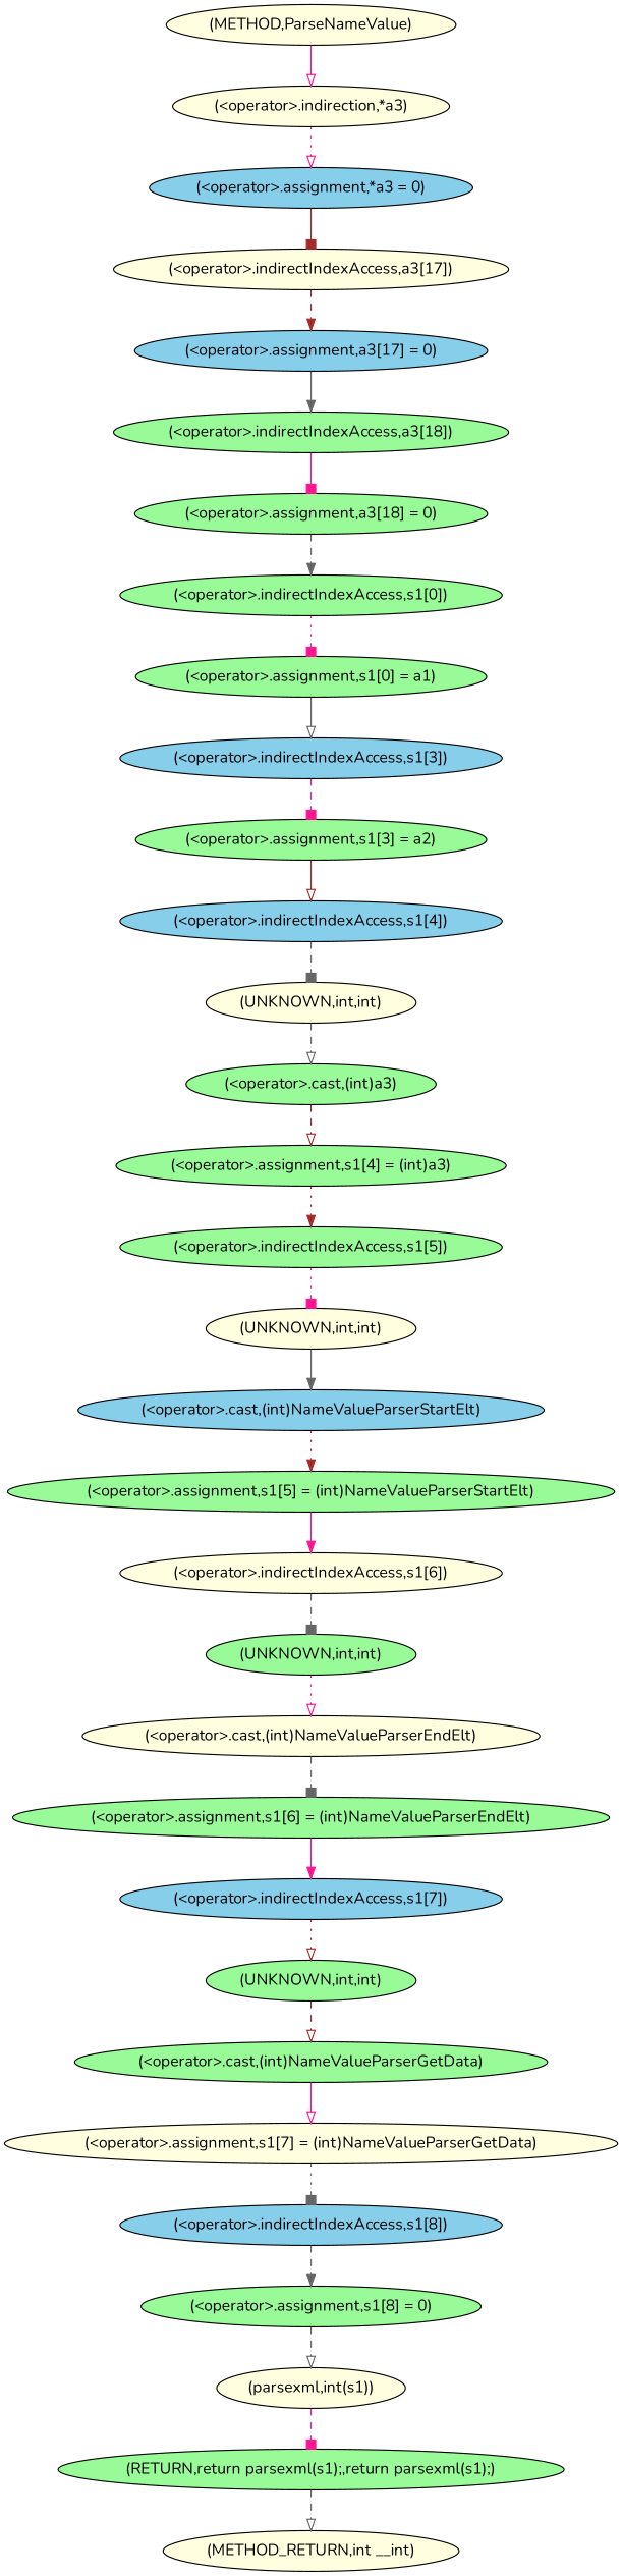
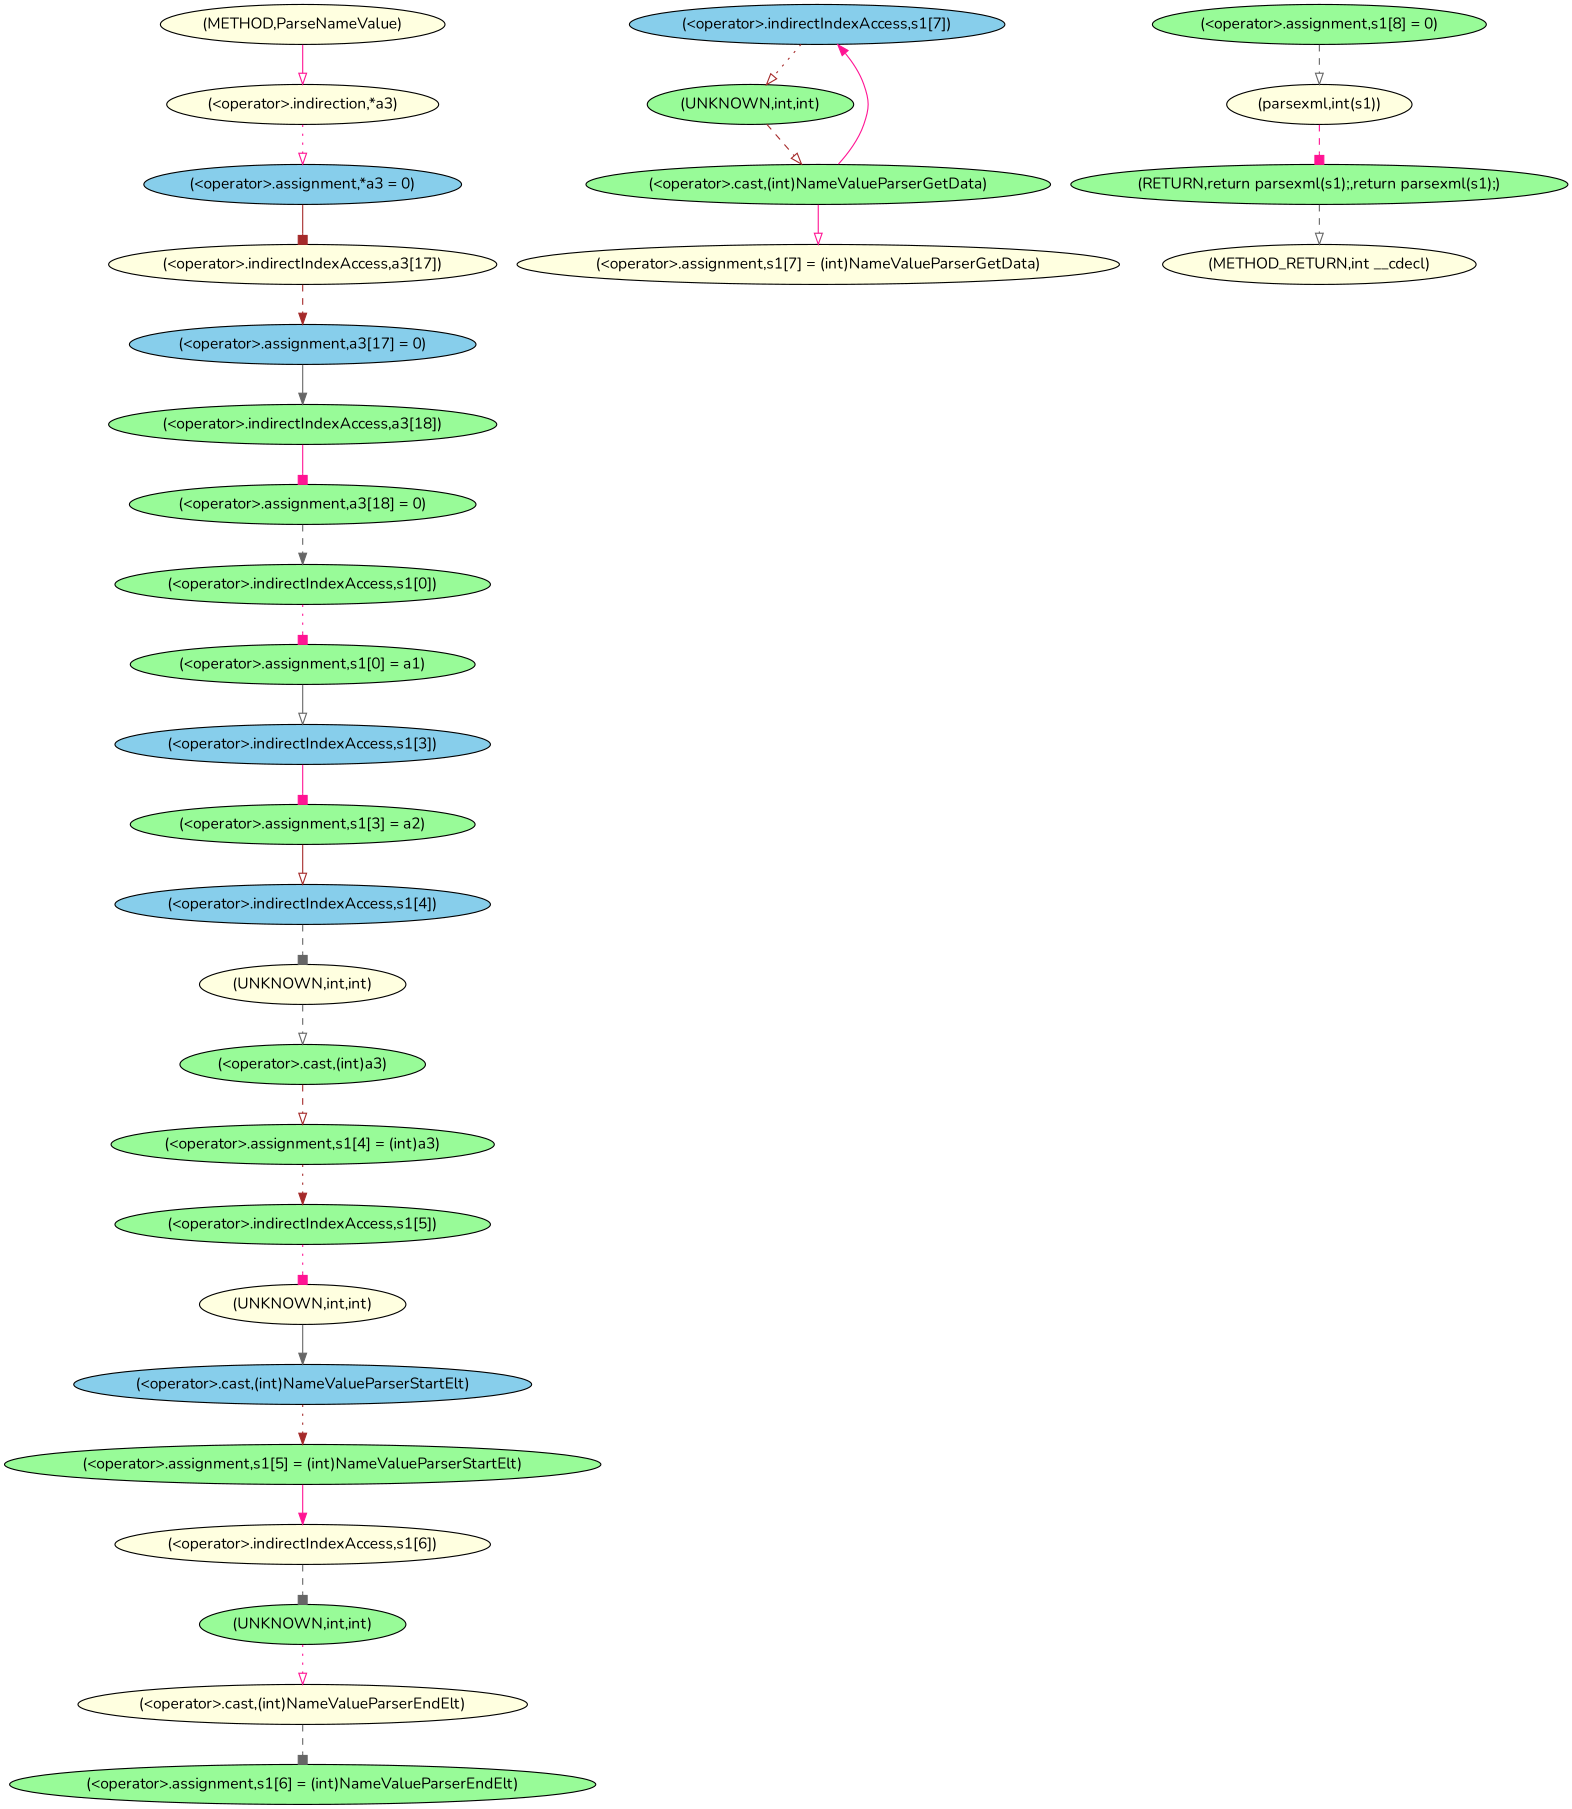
  digraph {
    fontname=Nunito
    node [fillcolor=palegreen fontname=Nunito style=filled]
    edge [arrowhead=onormal color=gray40 fontname=Nunito style=dashed]
    n1 [fillcolor=skyblue label="(<operator>.assignment,*a3 = 0)"]
    n2 [fillcolor=lightyellow label="(<operator>.indirectIndexAccess,a3[17])"]
    n3 [fillcolor=skyblue label="(<operator>.assignment,a3[17] = 0)"]
    n4 [fillcolor=lightyellow label="(<operator>.indirection,*a3)"]
    n5 [label="(<operator>.indirectIndexAccess,a3[18])"]
    n6 [label="(<operator>.assignment,a3[18] = 0)"]
    n7 [label="(<operator>.indirectIndexAccess,s1[0])"]
    n8 [label="(<operator>.assignment,s1[0] = a1)"]
    n9 [fillcolor=skyblue label="(<operator>.indirectIndexAccess,s1[3])"]
    n10 [label="(<operator>.assignment,s1[3] = a2)"]
    n11 [fillcolor=skyblue label="(<operator>.indirectIndexAccess,s1[4])"]
    n12 [fillcolor=lightyellow label="(UNKNOWN,int,int)"]
    n13 [label="(<operator>.assignment,s1[4] = (int)a3)"]
    n14 [label="(<operator>.indirectIndexAccess,s1[5])"]
    n15 [fillcolor=lightyellow label="(UNKNOWN,int,int)"]
    n16 [label="(<operator>.cast,(int)a3)"]
    n17 [label="(<operator>.assignment,s1[5] = (int)NameValueParserStartElt)"]
    n18 [fillcolor=lightyellow label="(<operator>.indirectIndexAccess,s1[6])"]
    n19 [label="(UNKNOWN,int,int)"]
    n20 [fillcolor=skyblue label="(<operator>.cast,(int)NameValueParserStartElt)"]
    n21 [label="(<operator>.assignment,s1[6] = (int)NameValueParserEndElt)"]
    n22 [fillcolor=skyblue label="(<operator>.indirectIndexAccess,s1[7])"]
    n23 [label="(UNKNOWN,int,int)"]
    n24 [fillcolor=lightyellow label="(<operator>.cast,(int)NameValueParserEndElt)"]
    n25 [fillcolor=lightyellow label="(<operator>.assignment,s1[7] = (int)NameValueParserGetData)"]
-   n26 [fillcolor=skyblue label="(<operator>.indirectIndexAccess,s1[8])"]
    n27 [label="(<operator>.assignment,s1[8] = 0)"]
    n28 [label="(<operator>.cast,(int)NameValueParserGetData)"]
    n29 [fillcolor=lightyellow label="(parsexml,int(s1))"]
    n30 [label="(RETURN,return parsexml(s1);,return parsexml(s1);)"]
-   n31 [fillcolor=lightyellow label="(METHOD_RETURN,int __int)"]
+   n31 [fillcolor=lightyellow label="(METHOD_RETURN,int __cdecl)"]
    n32 [fillcolor=lightyellow label="(METHOD,ParseNameValue)"]
    n1 -> n2 [arrowhead=box color=brown style=solid]
    n2 -> n3 [arrowhead=normal color=brown]
    n3 -> n5 [arrowhead=normal style=solid]
    n4 -> n1 [color=deeppink style=dotted]
    n5 -> n6 [arrowhead=box color=deeppink style=solid]
    n6 -> n7 [arrowhead=normal]
    n7 -> n8 [arrowhead=box color=deeppink style=dotted]
    n8 -> n9 [style=solid]
-   n9 -> n10 [arrowhead=box color=deeppink]
+   n9 -> n10 [arrowhead=box color=deeppink style=solid]
    n10 -> n11 [color=brown style=solid]
    n11 -> n12 [arrowhead=box]
    n12 -> n16
    n13 -> n14 [arrowhead=normal color=brown style=dotted]
    n14 -> n15 [arrowhead=box color=deeppink style=dotted]
    n15 -> n20 [arrowhead=normal style=solid]
    n16 -> n13 [color=brown]
    n17 -> n18 [arrowhead=normal color=deeppink style=solid]
    n18 -> n19 [arrowhead=box]
    n19 -> n24 [color=deeppink style=dotted]
    n20 -> n17 [arrowhead=normal color=brown style=dotted]
-   n21 -> n22 [arrowhead=normal color=deeppink style=solid]
+   n28 -> n22 [arrowhead=normal color=deeppink style=solid]
    n22 -> n23 [color=brown style=dotted]
    n23 -> n28 [color=brown]
    n24 -> n21 [arrowhead=box]
-   n25 -> n26 [arrowhead=box style=dotted]
-   n26 -> n27 [arrowhead=normal]
    n27 -> n29
    n28 -> n25 [color=deeppink style=solid]
    n29 -> n30 [arrowhead=box color=deeppink]
    n30 -> n31
    n32 -> n4 [color=deeppink style=solid]
  }
